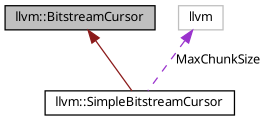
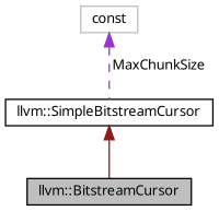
  digraph {
    fontname="Noto Sans"
    node [color=black fontname="Noto Sans" fontsize=10 shape=record]
    edge [dir=back fontname="Noto Sans" fontsize=10 labelfontname=Helvetica labelfontsize=10]
    n1 [fillcolor=grey75 fontcolor=black height=0.2 label="llvm::BitstreamCursor" style=filled width=0.4]
    n2 [height=0.2 label="llvm::SimpleBitstreamCursor" width=0.4]
-   n3 [color=grey75 height=0.2 label=llvm width=0.4]
-   n1 -> n2 [color=firebrick4 style=solid]
+   n3 [color=grey75 height=0.2 label=const width=0.4]
+   n2 -> n1 [color=firebrick4 style=solid]
    n3 -> n2 [color=darkorchid3 label=" MaxChunkSize" style=dashed]
  }
